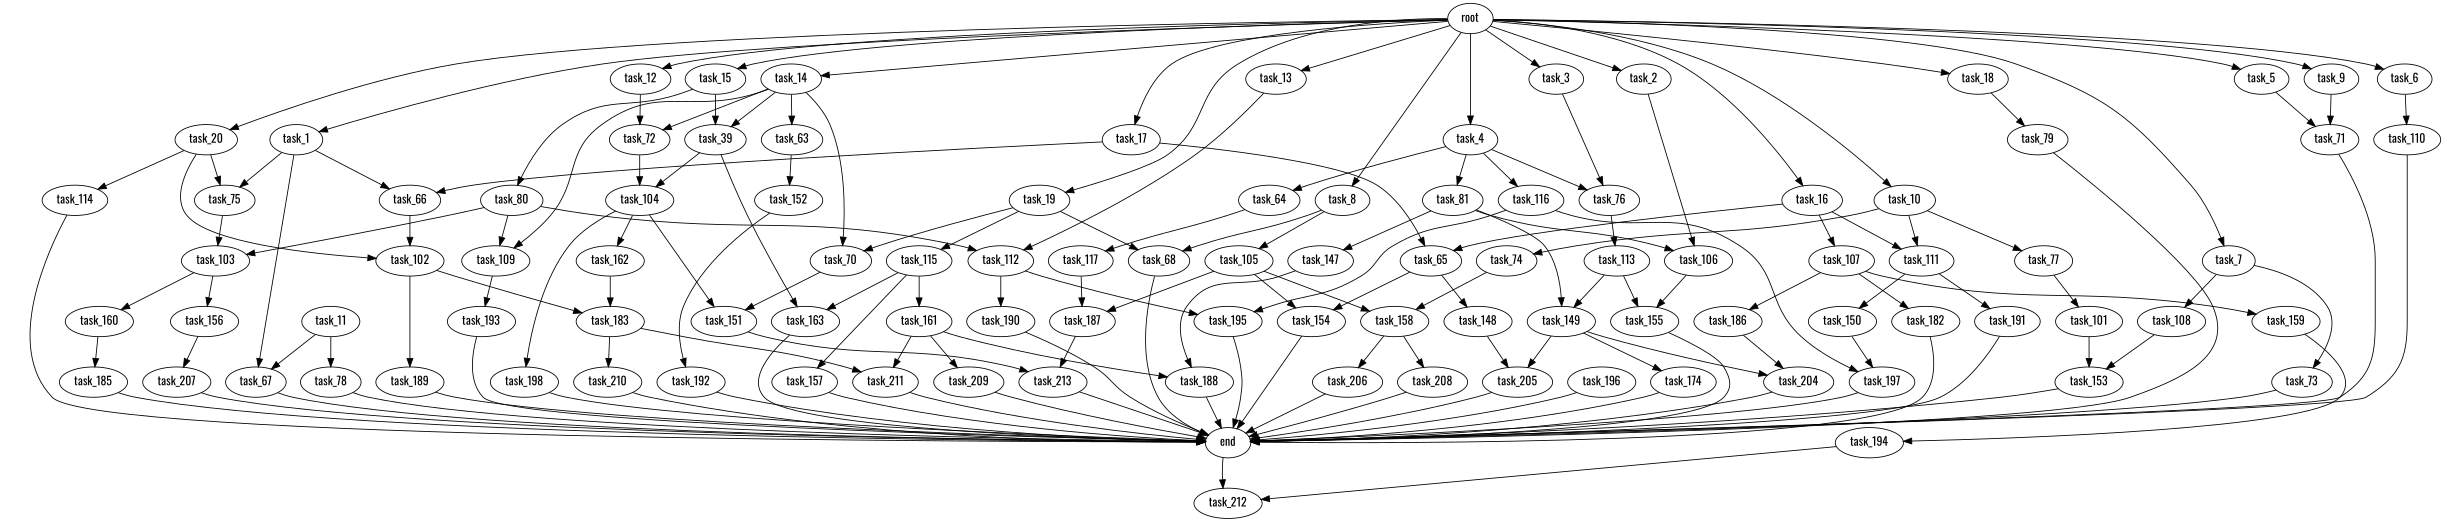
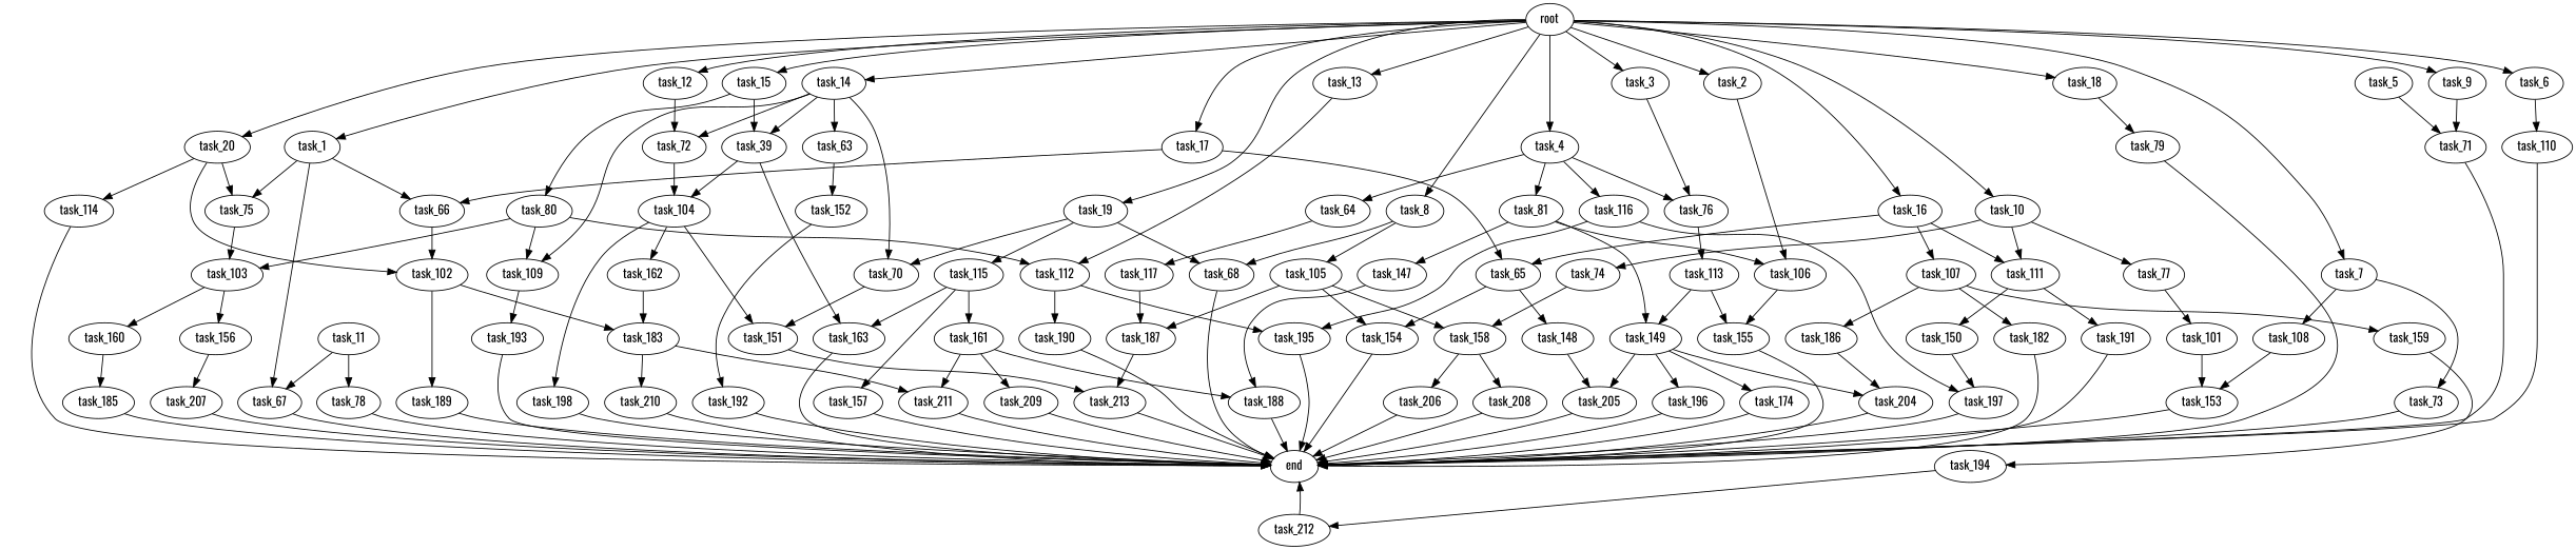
  digraph {
    fontname=Oswald
    node [fontname=Oswald]
    edge [fontname=Oswald]
    task_116
    task_195
    task_197
    end
    task_105
    task_154
    task_158
    task_187
    task_206
    task_208
    task_213
    task_163
    n13 [label=task_39]
    task_15
    task_80
    task_104
    task_103
    task_112
    task_109
    task_102
    task_189
    task_183
    task_210
    task_211
    task_63
    task_152
    task_192
    n28 [label=task_174]
    task_207
    task_153
    task_191
    task_7
    task_73
    task_108
    task_198
    task_162
    task_151
    task_193
    task_79
    task_75
    task_160
    task_156
    task_106
    task_155
    task_204
    task_117
    task_72
    task_9
    task_71
    task_196
    task_74
    task_190
    task_147
    task_188
    task_185
    task_64
    task_77
    task_101
    task_65
    task_148
    task_205
    task_150
    task_18
    task_212
    task_68
    task_115
    task_157
    task_161
    task_209
    task_1
    task_66
    task_67
    task_159
    task_194
    task_78
    task_20
    task_114
    task_19
    task_70
    task_11
    task_4
    task_81
    task_76
    task_149
    task_113
    task_10
    task_111
    task_14
    task_12
    task_13
    task_3
    task_5
    task_6
    task_110
    task_186
    task_2
    task_107
    task_182
    task_17
    root
    task_8
    task_16
    task_116 -> task_195
    task_116 -> task_197
    task_195 -> end
    task_197 -> end
    task_105 -> task_154
    task_105 -> task_158
    task_105 -> task_187
    task_154 -> end
    task_158 -> task_206
    task_158 -> task_208
    task_187 -> task_213
    task_206 -> end
    task_208 -> end
    task_213 -> end
    task_163 -> end
    n13 -> task_163
    n13 -> task_104
    task_15 -> n13
    task_15 -> task_80
    task_80 -> task_103
    task_80 -> task_112
    task_80 -> task_109
    task_104 -> task_198
    task_104 -> task_162
    task_104 -> task_151
    task_103 -> task_160
    task_103 -> task_156
    task_112 -> task_195
    task_112 -> task_190
    task_109 -> task_193
    task_102 -> task_189
    task_102 -> task_183
    task_189 -> end
    task_183 -> task_210
    task_183 -> task_211
    task_210 -> end
    task_211 -> end
    task_63 -> task_152
    task_152 -> task_192
    task_192 -> end
    n28 -> end
    task_207 -> end
    task_153 -> end
    task_191 -> end
    task_7 -> task_73
    task_7 -> task_108
    task_73 -> end
    task_108 -> task_153
    task_198 -> end
    task_162 -> task_183
    task_151 -> task_213
    task_193 -> end
    task_79 -> end
    task_75 -> task_103
    task_160 -> task_185
    task_156 -> task_207
    task_106 -> task_155
    task_155 -> end
    task_204 -> end
    task_117 -> task_187
    task_72 -> task_104
    task_9 -> task_71
    task_71 -> end
    task_196 -> end
    task_74 -> task_158
    task_190 -> end
    task_147 -> task_188
    task_188 -> end
    task_185 -> end
    task_64 -> task_117
    task_77 -> task_101
    task_101 -> task_153
    task_65 -> task_154
    task_65 -> task_148
    task_148 -> task_205
    task_205 -> end
    task_150 -> task_197
    task_18 -> task_79
-   end -> task_212
+   task_212 -> end
    task_68 -> end
    task_115 -> task_163
    task_115 -> task_157
    task_115 -> task_161
    task_157 -> end
    task_161 -> task_211
    task_161 -> task_188
    task_161 -> task_209
    task_209 -> end
    task_1 -> task_75
    task_1 -> task_66
    task_1 -> task_67
    task_66 -> task_102
    task_67 -> end
    task_159 -> task_194
    task_194 -> task_212
    task_78 -> end
    task_20 -> task_102
    task_20 -> task_75
    task_20 -> task_114
    task_114 -> end
    task_19 -> task_68
    task_19 -> task_115
    task_19 -> task_70
    task_70 -> task_151
    task_11 -> task_67
    task_11 -> task_78
    task_4 -> task_116
    task_4 -> task_64
    task_4 -> task_81
    task_4 -> task_76
    task_81 -> task_106
    task_81 -> task_147
    task_81 -> task_149
    task_76 -> task_113
    task_149 -> n28
    task_149 -> task_204
+   task_149 -> task_196
    task_149 -> task_205
    task_113 -> task_155
    task_113 -> task_149
    task_10 -> task_74
    task_10 -> task_77
    task_10 -> task_111
    task_111 -> task_191
    task_111 -> task_150
    task_14 -> n13
    task_14 -> task_109
    task_14 -> task_63
    task_14 -> task_72
    task_14 -> task_70
    task_12 -> task_72
    task_13 -> task_112
    task_3 -> task_76
    task_5 -> task_71
    task_6 -> task_110
    task_110 -> end
    task_186 -> task_204
    task_2 -> task_106
    task_107 -> task_159
    task_107 -> task_186
    task_107 -> task_182
    task_182 -> end
    task_17 -> task_65
    task_17 -> task_66
    root -> task_15
    root -> task_7
    root -> task_9
    root -> task_18
    root -> task_1
    root -> task_20
    root -> task_19
    root -> task_4
    root -> task_10
    root -> task_14
    root -> task_12
    root -> task_13
    root -> task_3
-   root -> task_5
    root -> task_6
    root -> task_2
    root -> task_17
    root -> task_8
    root -> task_16
    task_8 -> task_105
    task_8 -> task_68
    task_16 -> task_65
    task_16 -> task_111
    task_16 -> task_107
  }
